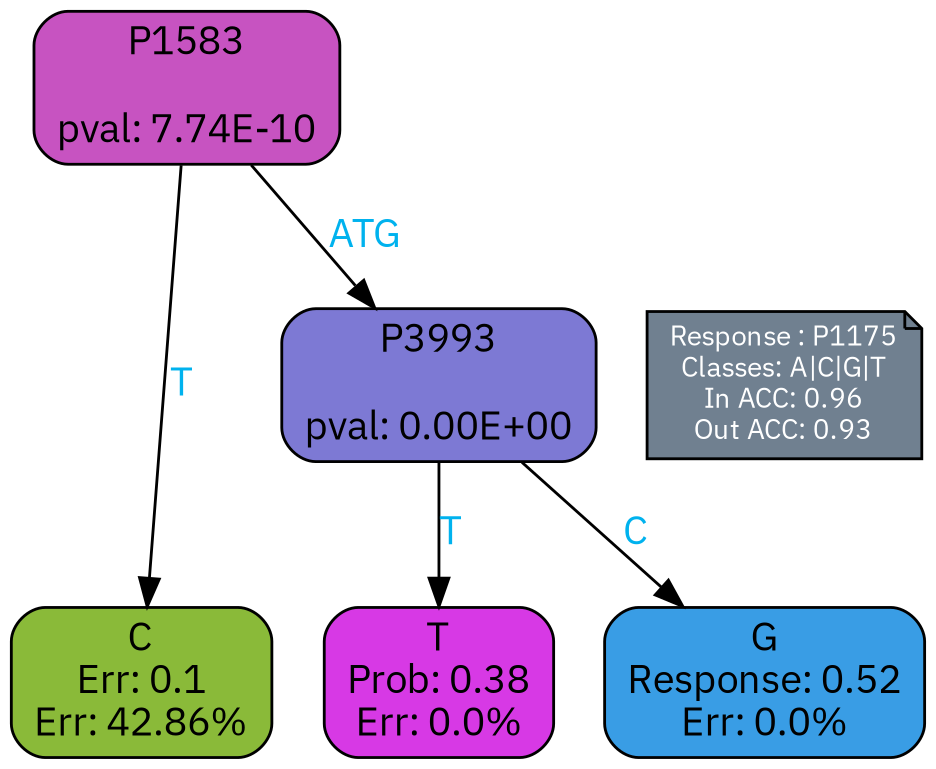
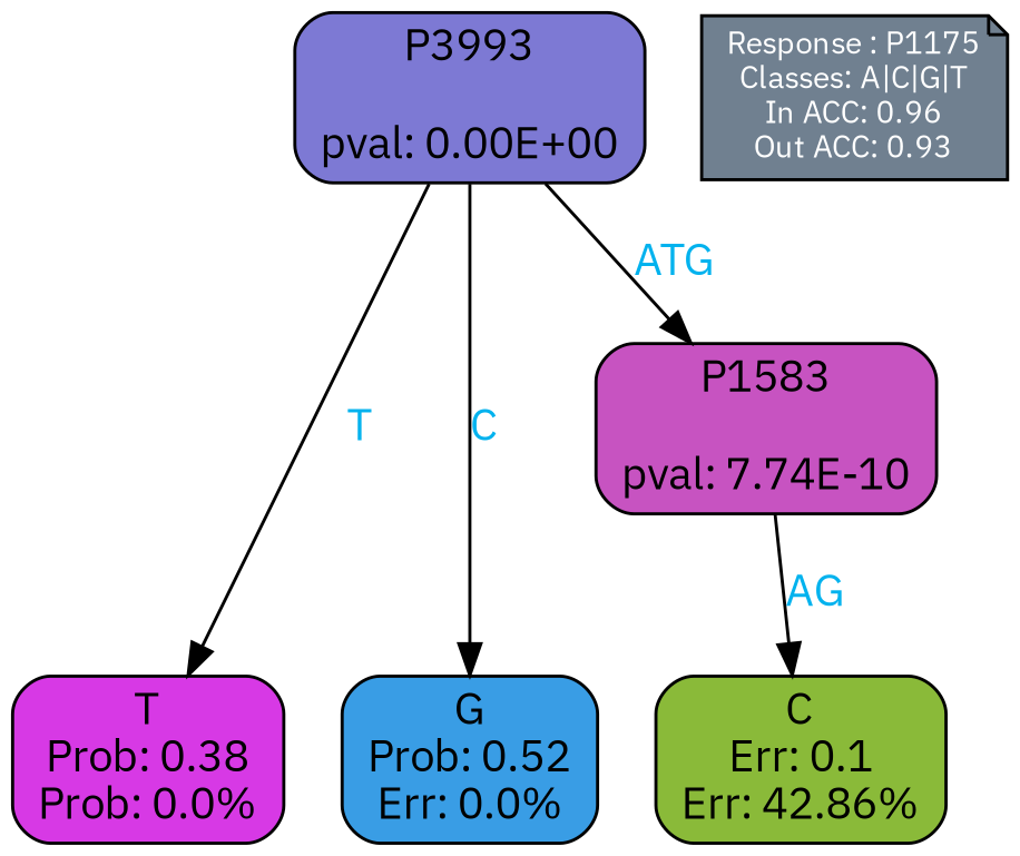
  digraph {
    fontname="IBM Plex Sans"
    ranksep=equally
    splines=polylines
    node [color=black fontname="IBM Plex Sans" shape=box style="filled, rounded"]
    edge [fontcolor=deepskyblue2 fontname="IBM Plex Sans"]
    n1 [fillcolor="#8aba39" label="C\nErr: 0.1\nErr: 42.86%"]
-   n2 [fillcolor="#d739e5" label="T\nProb: 0.38\nErr: 0.0%"]
-   n3 [fillcolor="#399de5" label="G\nResponse: 0.52\nErr: 0.0%"]
+   n2 [fillcolor="#d739e5" label="T\nProb: 0.38\nProb: 0.0%"]
+   n3 [fillcolor="#399de5" label="G\nProb: 0.52\nErr: 0.0%"]
    n4 [align=left fillcolor=slategray fontcolor=white fontsize=10 label="Response : P1175\nClasses: A|C|G|T\nIn ACC: 0.96\nOut ACC: 0.93\n" shape=note style=filled]
    n5 [fillcolor="#7d79d4" label="P3993\n\npval: 0.00E+00"]
    n6 [fillcolor="#c753c1" label="P1583\n\npval: 7.74E-10"]
    subgraph sub_1 {
      rank=same
      n1
      n2
      n3
    }
    subgraph sub_2 {
      rank=same
      n4
      n5
    }
    n5 -> n2 [label=T]
    n5 -> n3 [label=C]
-   n6 -> n5 [label=ATG]
-   n6 -> n1 [label=T]
+   n5 -> n6 [label=ATG]
+   n6 -> n1 [label=AG]
  }
